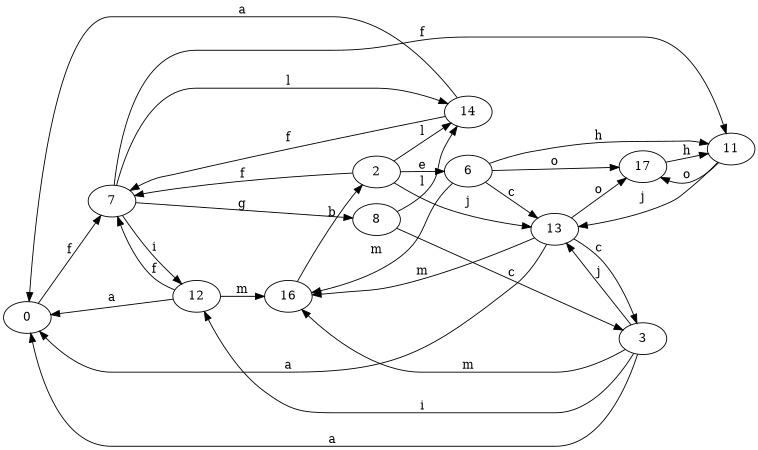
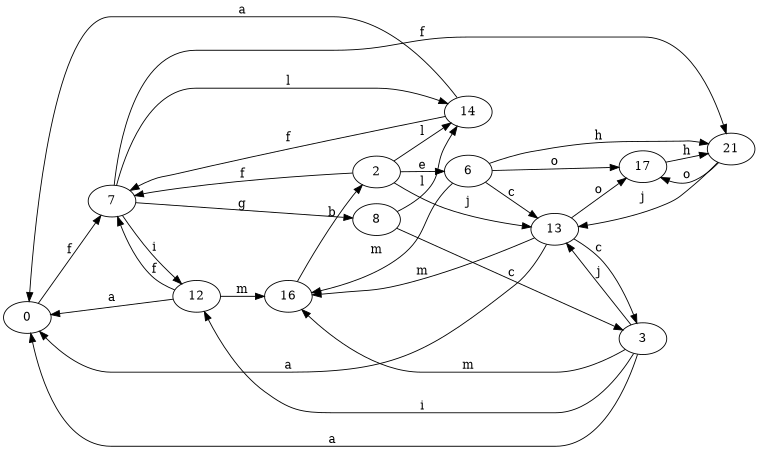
  strict digraph {
    rankdir=LR
    0
    7
    14
    12
-   11
+   11 [label=21]
    8
    2
    6
    13
    16
    17
    3
    0 -> 7 [label=f]
    7 -> 14 [label=l]
    7 -> 12 [label=i]
    7 -> 11 [label=f]
    7 -> 8 [label=g]
    14 -> 0 [label=a]
    14 -> 7 [label=f]
    12 -> 0 [label=a]
    12 -> 7 [label=f]
    12 -> 16 [label=m]
    11 -> 13 [label=j]
    11 -> 17 [label=o]
    8 -> 14 [label=l]
    8 -> 3 [label=c]
    2 -> 7 [label=f]
    2 -> 14 [label=l]
    2 -> 6 [label=e]
    2 -> 13 [label=j]
    6 -> 11 [label=h]
    6 -> 13 [label=c]
    6 -> 16 [label=m]
    6 -> 17 [label=o]
    13 -> 0 [label=a]
    13 -> 16 [label=m]
    13 -> 17 [label=o]
    13 -> 3 [label=c]
    16 -> 2 [label=b]
    17 -> 11 [label=h]
    3 -> 0 [label=a]
    3 -> 12 [label=i]
    3 -> 13 [label=j]
    3 -> 16 [label=m]
  }
